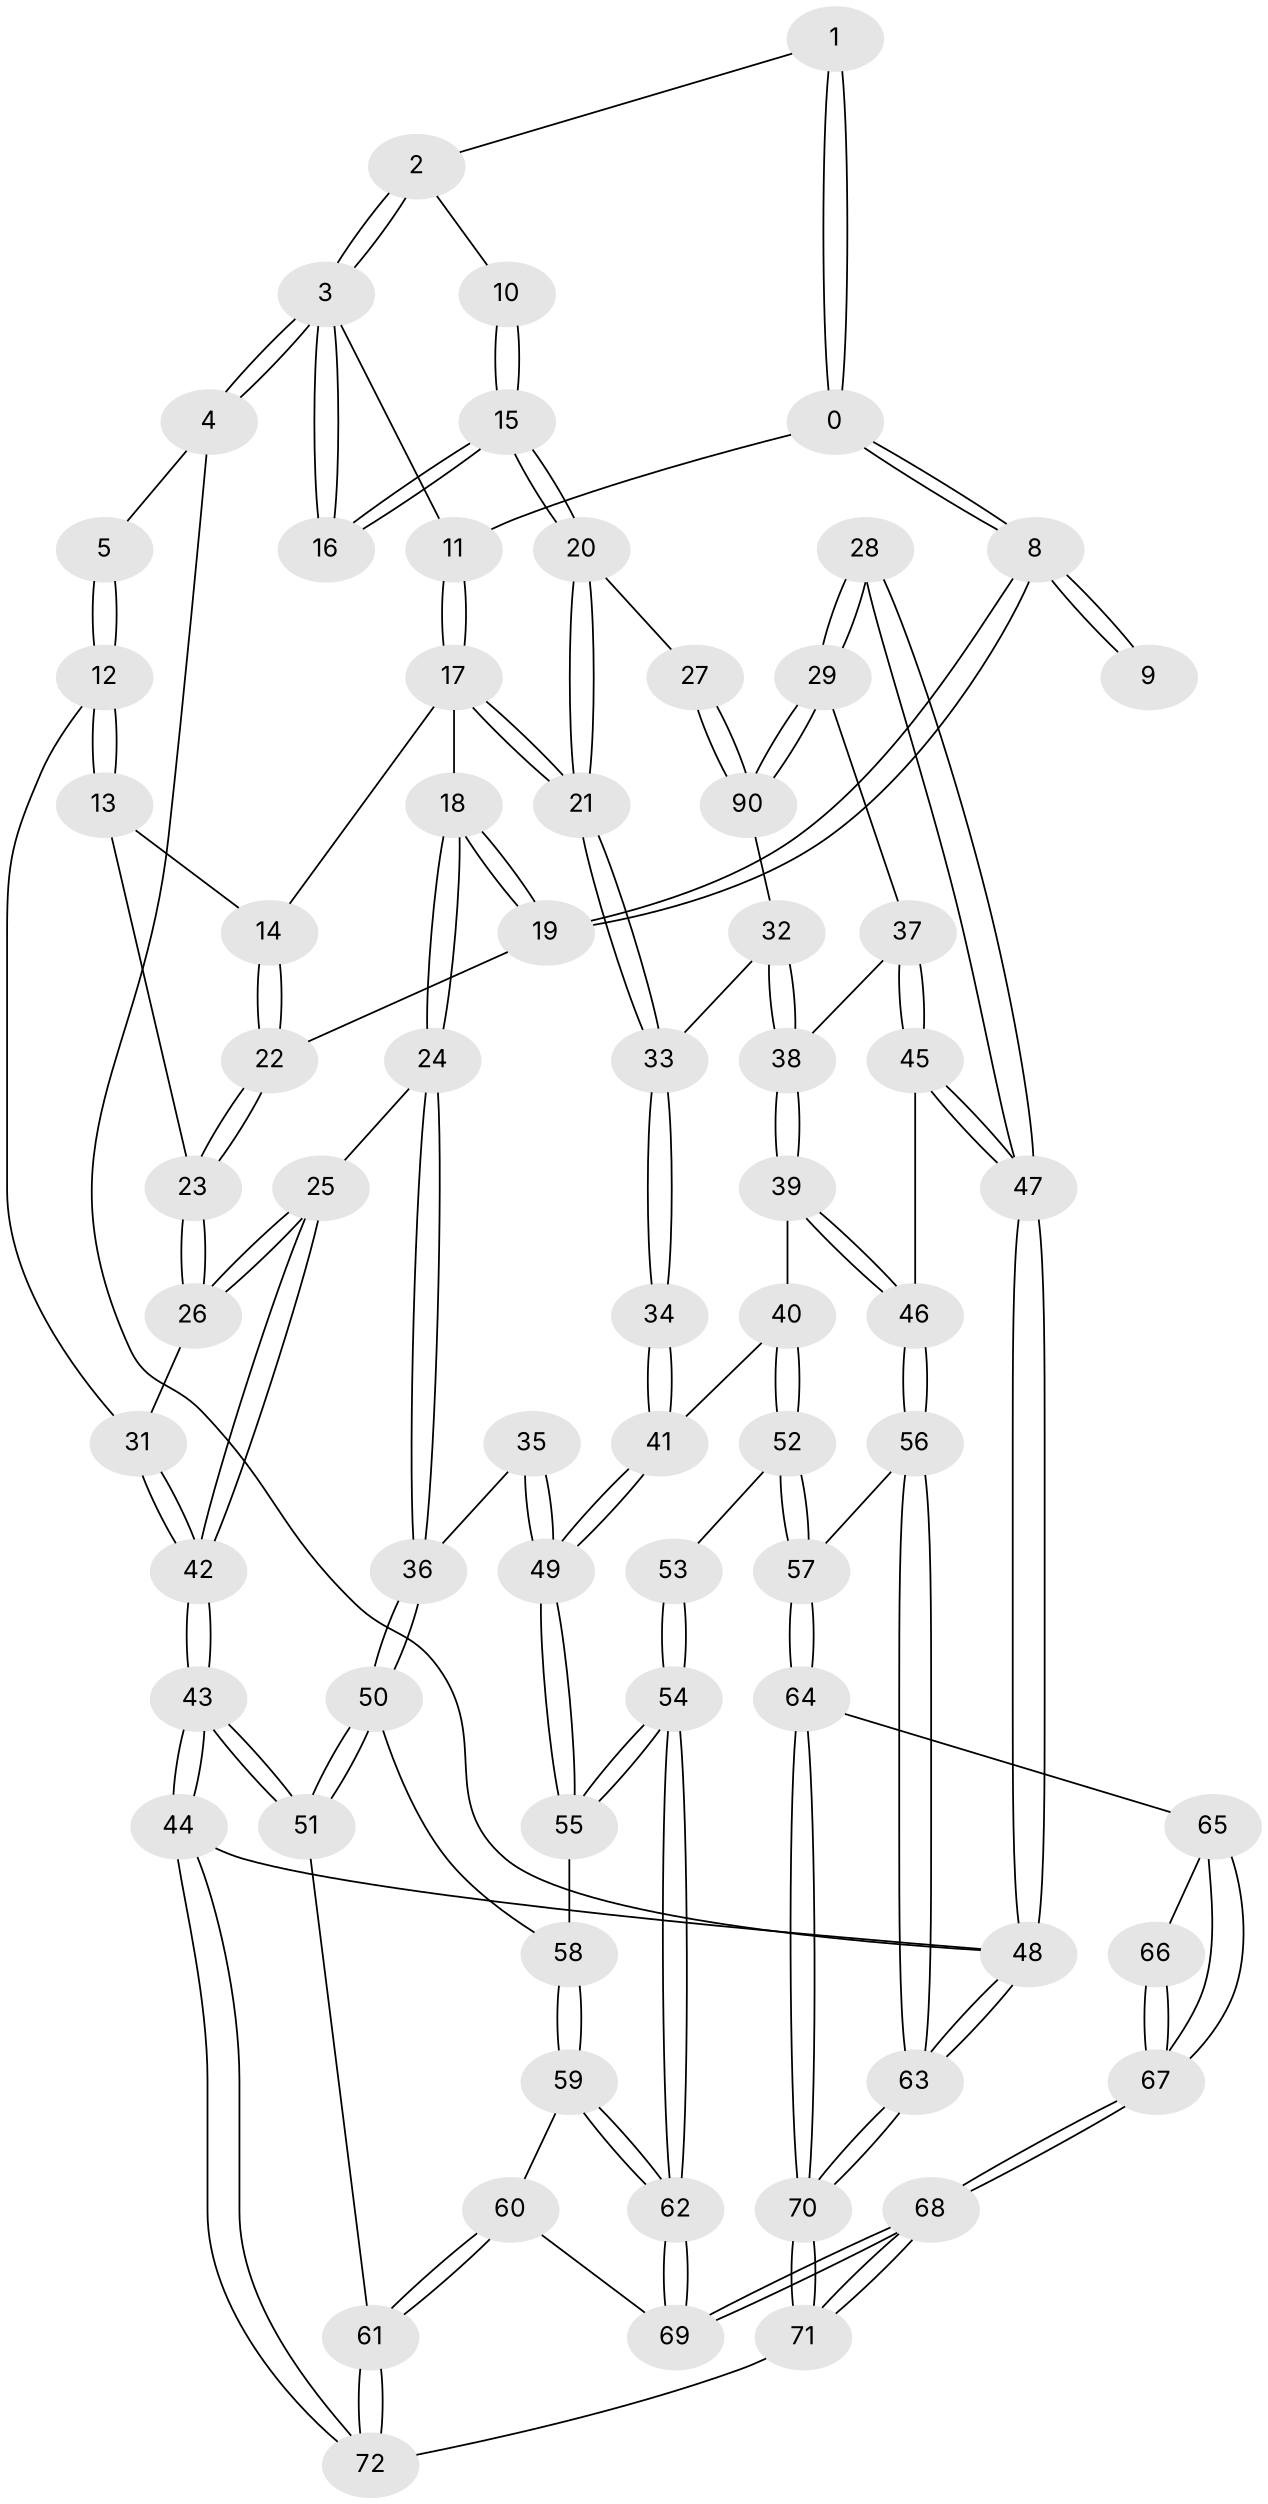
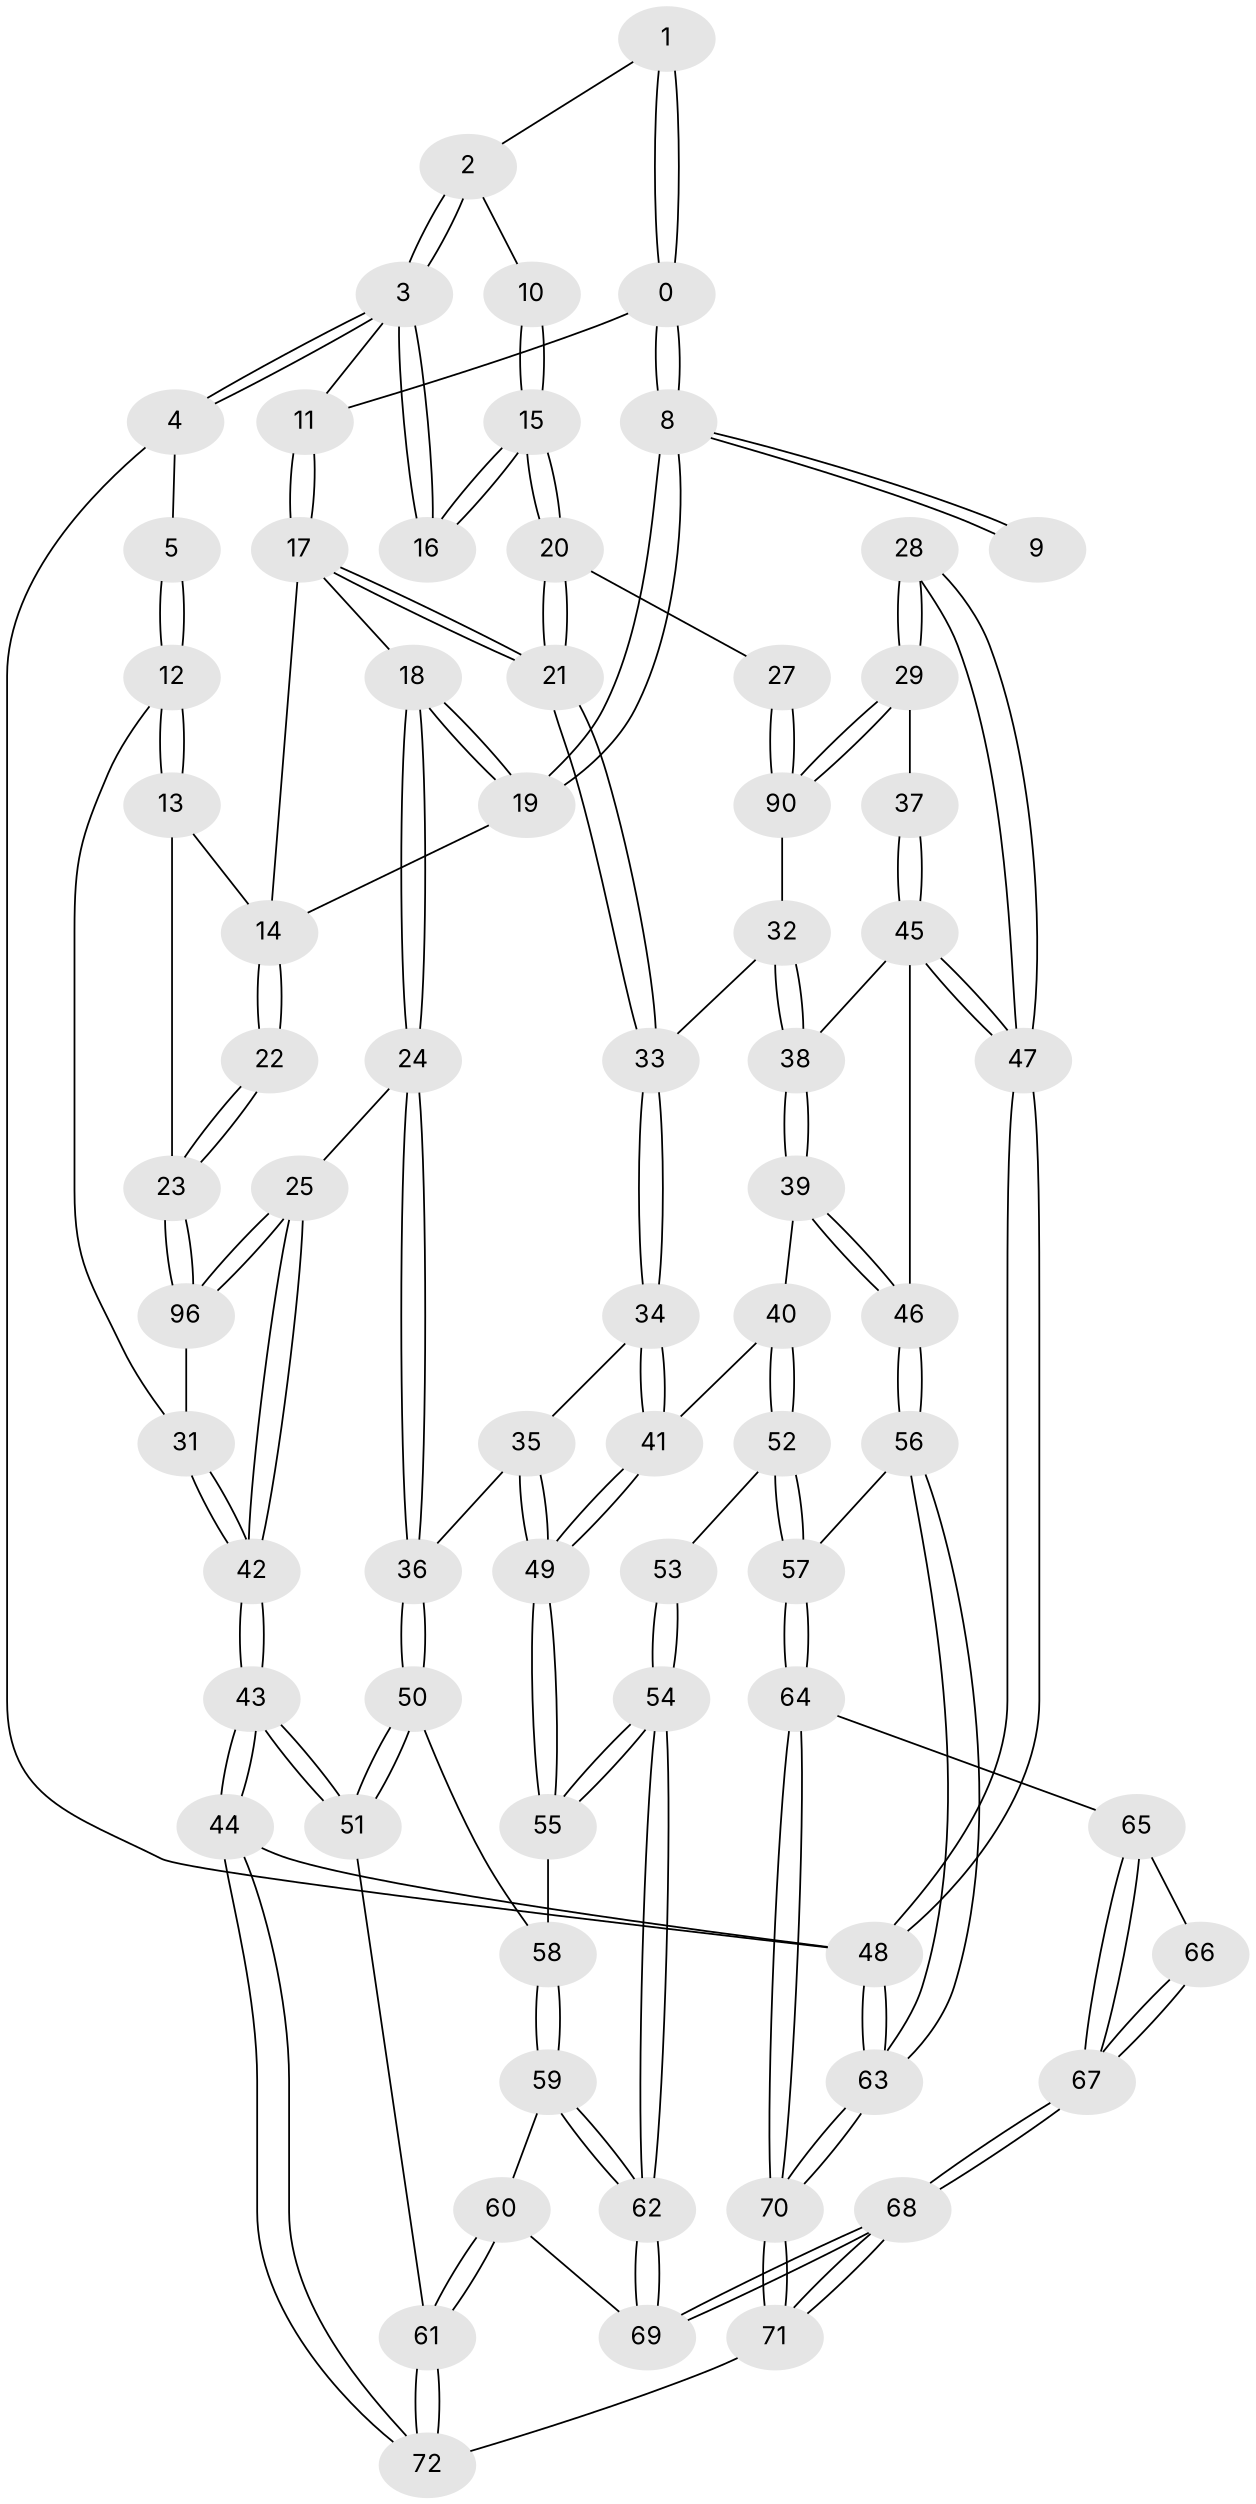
  graph {
    fontname=Inter
    node [color=gray90 fontname=Inter style=filled]
    edge [fontname=Inter]
    1
    2
    n3 [label=0]
    3
    10
    8
    11
    4
    16
    15
    5
    48
    12
    28
    29
    47
    63
    13
    31
    44
    72
    9
    19
    17
    22
    14
    20
    18
    21
    23
    42
-   26
+   26 [label=96]
    27
    24
    33
    25
    36
    n38 [label=90]
    34
    50
    43
    32
    37
    38
    45
    39
    35
    41
    49
    55
    51
    58
    46
    40
    52
    56
    53
    57
    61
    70
    59
    54
    64
    62
    66
    67
    69
    65
    60
    71
    68
    1 -- 2
    1 -- n3
    1 -- n3
    2 -- 3
    2 -- 3
    2 -- 10
    n3 -- 8
    n3 -- 8
    n3 -- 11
    3 -- 11
    3 -- 4
    3 -- 4
    3 -- 16
    3 -- 16
    10 -- 15
    10 -- 15
    8 -- 9
    8 -- 9
    8 -- 19
    8 -- 19
    11 -- 17
    11 -- 17
    4 -- 5
    4 -- 48
    15 -- 16
    15 -- 16
    15 -- 20
    15 -- 20
    5 -- 12
    5 -- 12
    48 -- 63
    48 -- 63
    12 -- 13
    12 -- 13
    12 -- 31
    28 -- 29
    28 -- 29
    28 -- 47
    28 -- 47
    29 -- n38
    29 -- n38
    29 -- 37
    47 -- 48
    47 -- 48
    63 -- 70
    63 -- 70
    13 -- 14
    13 -- 23
    31 -- 42
    31 -- 42
    44 -- 48
    44 -- 72
    44 -- 72
-   19 -- 22
+   19 -- 14
    17 -- 14
    17 -- 18
    17 -- 21
    17 -- 21
    22 -- 23
    22 -- 23
    14 -- 22
    14 -- 22
    20 -- 21
    20 -- 21
    20 -- 27
    18 -- 19
    18 -- 19
    18 -- 24
    18 -- 24
    21 -- 33
    21 -- 33
    23 -- 26
    23 -- 26
    42 -- 43
    42 -- 43
    26 -- 31
    27 -- n38
    27 -- n38
    24 -- 25
    24 -- 36
    24 -- 36
    33 -- 34
    33 -- 34
    25 -- 42
    25 -- 42
    25 -- 26
    25 -- 26
    36 -- 50
    36 -- 50
    n38 -- 32
+   34 -- 35
    34 -- 41
    34 -- 41
    50 -- 51
    50 -- 51
    50 -- 58
    43 -- 44
    43 -- 44
    43 -- 51
    43 -- 51
    32 -- 33
    32 -- 38
    32 -- 38
-   37 -- 38
+   45 -- 38
    37 -- 45
    37 -- 45
    38 -- 39
    38 -- 39
    45 -- 47
    45 -- 47
    45 -- 46
    39 -- 46
    39 -- 46
    39 -- 40
    35 -- 36
    35 -- 49
    35 -- 49
    41 -- 49
    41 -- 49
    49 -- 55
    49 -- 55
    55 -- 58
    51 -- 61
    58 -- 59
    58 -- 59
    46 -- 56
    46 -- 56
    40 -- 41
    40 -- 52
    40 -- 52
    52 -- 53
    52 -- 57
    52 -- 57
    56 -- 63
    56 -- 63
    56 -- 57
    53 -- 54
    53 -- 54
    57 -- 64
    57 -- 64
    61 -- 72
    61 -- 72
    70 -- 71
    70 -- 71
    59 -- 62
    59 -- 62
    59 -- 60
    54 -- 55
    54 -- 55
    54 -- 62
    54 -- 62
    64 -- 70
    64 -- 70
    64 -- 65
    62 -- 69
    62 -- 69
    66 -- 67
    66 -- 67
    67 -- 68
    67 -- 68
    65 -- 66
    65 -- 67
    65 -- 67
    60 -- 61
    60 -- 61
    60 -- 69
    71 -- 72
    68 -- 69
    68 -- 69
    68 -- 71
    68 -- 71
  }
